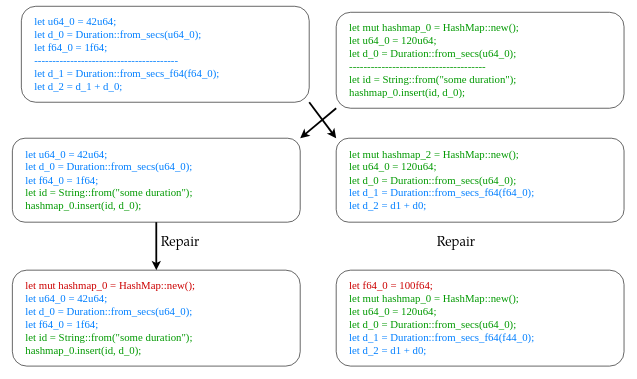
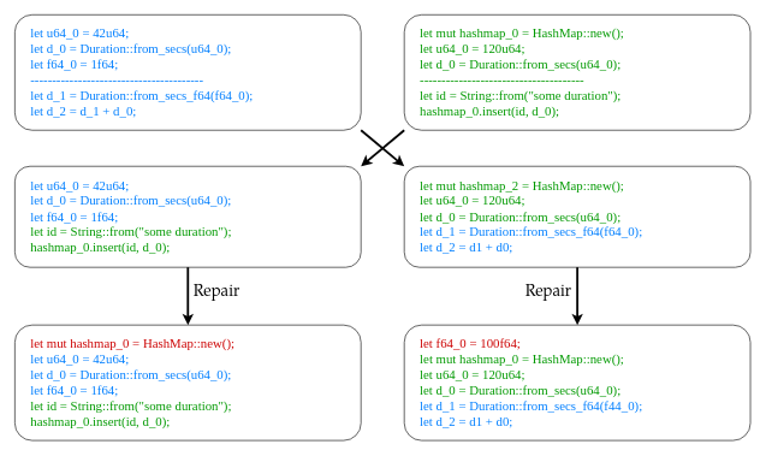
  <mxCell id="0" />
  <mxCell id="1" parent="0" />
- <mxCell id="2" value="&lt;font face=&quot;JetBrains Mono&quot;&gt;&lt;font color=&quot;#007fff&quot;&gt;&lt;font style=&quot;font-size: 18px&quot;&gt;let u64_0 = 42u64;&lt;br&gt;let d_0 = Duration::from_secs(u64_0);&lt;br&gt;let f64_0 = 1f64;&lt;br&gt;----------------------------------------&lt;br&gt;&lt;/font&gt;&lt;font style=&quot;font-size: 18px&quot;&gt;let d_1 = Duration::from_secs_f64(f64_0);&lt;br&gt;&lt;/font&gt;&lt;font style=&quot;font-size: 18px&quot;&gt;let d_2 = d_1 + d_0;&lt;/font&gt;&lt;/font&gt;&lt;br&gt;&lt;/font&gt;" style="rounded=1;whiteSpace=wrap;html=1;align=left;spacingLeft=20;" parent="1" vertex="1"><mxGeometry x="35" y="10" width="480" height="160" as="geometry" /></mxCell>
+ <mxCell id="2" value="&lt;font face=&quot;JetBrains Mono&quot;&gt;&lt;font color=&quot;#007fff&quot;&gt;&lt;font style=&quot;font-size: 18px&quot;&gt;let u64_0 = 42u64;&lt;br&gt;let d_0 = Duration::from_secs(u64_0);&lt;br&gt;let f64_0 = 1f64;&lt;br&gt;----------------------------------------&lt;br&gt;&lt;/font&gt;&lt;font style=&quot;font-size: 18px&quot;&gt;let d_1 = Duration::from_secs_f64(f64_0);&lt;br&gt;&lt;/font&gt;&lt;font style=&quot;font-size: 18px&quot;&gt;let d_2 = d_1 + d_0;&lt;/font&gt;&lt;/font&gt;&lt;br&gt;&lt;/font&gt;" style="rounded=1;whiteSpace=wrap;html=1;align=left;spacingLeft=20;" parent="1" vertex="1"><mxGeometry x="20" y="20" width="480" height="160" as="geometry" /></mxCell>
  <mxCell id="3" value="&lt;font face=&quot;JetBrains Mono&quot;&gt;&lt;font style=&quot;font-size: 18px&quot; color=&quot;#009900&quot;&gt;let mut hashmap_0 = HashMap::new();&lt;br&gt;let u64_0 = 120u64;&lt;br&gt;let d_0 = Duration::from_secs(u64_0);&lt;br&gt;--------------------------------------&lt;br&gt;let id = String::from(&quot;some duration&quot;);&lt;br&gt;hashmap_0.insert(id, d_0);&lt;/font&gt;&lt;br&gt;&lt;/font&gt;" style="rounded=1;whiteSpace=wrap;html=1;align=left;spacingLeft=20;" parent="1" vertex="1"><mxGeometry x="560" y="20" width="480" height="160" as="geometry" /></mxCell>
  <mxCell id="4" value="&lt;font face=&quot;JetBrains Mono&quot;&gt;&lt;font style=&quot;font-size: 18px&quot;&gt;&lt;font color=&quot;#007fff&quot;&gt;&lt;font&gt;let u64_0 = 42u64;&lt;br&gt;let d_0 = Duration::from_secs(u64_0);&lt;br&gt;&lt;/font&gt;let f64_0 = 1f64;&lt;/font&gt;&lt;br&gt;&lt;font color=&quot;#009900&quot;&gt;let id = String::from(&quot;some duration&quot;);&lt;br&gt;hashmap_0.insert(id, d_0);&lt;/font&gt;&lt;/font&gt;&lt;br&gt;&lt;/font&gt;" style="rounded=1;whiteSpace=wrap;html=1;align=left;spacingLeft=20;shadow=0;" parent="1" vertex="1"><mxGeometry x="20" y="230" width="480" height="140" as="geometry" /></mxCell>
  <mxCell id="5" value="&lt;font face=&quot;JetBrains Mono&quot;&gt;&lt;font style=&quot;font-size: 18px&quot; color=&quot;#009900&quot;&gt;l&lt;/font&gt;&lt;font style=&quot;font-size: 18px&quot;&gt;&lt;font&gt;&lt;font color=&quot;#009900&quot;&gt;et mut hashmap_2 = HashMap::new();&lt;br&gt;let u64_0 = 120u64;&lt;br&gt;let d_0 = Duration::from_secs(u64_0);&lt;/font&gt;&lt;br&gt;&lt;font color=&quot;#007fff&quot;&gt;let d_1 = Duration::from_secs_f64(f64_0);&lt;br&gt;&lt;/font&gt;&lt;/font&gt;&lt;font color=&quot;#007fff&quot;&gt;let d_2 = d1 + d0;&lt;/font&gt;&lt;/font&gt;&lt;br&gt;&lt;/font&gt;" style="rounded=1;whiteSpace=wrap;html=1;align=left;spacingLeft=20;" parent="1" vertex="1"><mxGeometry x="560" y="230" width="480" height="140" as="geometry" /></mxCell>
  <mxCell id="6" value="" style="endArrow=classic;html=1;rounded=0;fontSize=18;fontColor=#000000;exitX=0;exitY=1;exitDx=0;exitDy=0;entryX=1;entryY=0;entryDx=0;entryDy=0;strokeWidth=3;" parent="1" source="3" target="4" edge="1"><mxGeometry width="50" height="50" relative="1" as="geometry"><mxPoint x="490" y="450" as="sourcePoint" /><mxPoint x="540" y="400" as="targetPoint" /></mxGeometry></mxCell>
  <mxCell id="7" value="" style="endArrow=classic;html=1;rounded=0;fontSize=18;fontColor=#000000;strokeWidth=3;exitX=1;exitY=1;exitDx=0;exitDy=0;entryX=0;entryY=0;entryDx=0;entryDy=0;strokeColor=#000000;" parent="1" source="2" target="5" edge="1"><mxGeometry width="50" height="50" relative="1" as="geometry"><mxPoint x="380" y="470" as="sourcePoint" /><mxPoint x="430" y="420" as="targetPoint" /></mxGeometry></mxCell>
  <mxCell id="8" value="" style="endArrow=classic;html=1;rounded=0;fontSize=18;fontColor=#007FFF;strokeColor=#000000;strokeWidth=3;exitX=0.5;exitY=1;exitDx=0;exitDy=0;entryX=0.5;entryY=0;entryDx=0;entryDy=0;" parent="1" source="4" target="10" edge="1"><mxGeometry width="50" height="50" relative="1" as="geometry"><mxPoint x="230" y="560" as="sourcePoint" /><mxPoint x="260" y="450" as="targetPoint" /></mxGeometry></mxCell>
+ <mxCell id="9" value="" style="endArrow=classic;html=1;rounded=0;fontSize=18;fontColor=#007FFF;strokeColor=#000000;strokeWidth=3;exitX=0.5;exitY=1;exitDx=0;exitDy=0;entryX=0.5;entryY=0;entryDx=0;entryDy=0;" parent="1" source="5" target="11" edge="1"><mxGeometry width="50" height="50" relative="1" as="geometry"><mxPoint x="850" y="440" as="sourcePoint" /><mxPoint x="800" y="440" as="targetPoint" /></mxGeometry></mxCell>
  <mxCell id="10" value="&lt;font face=&quot;JetBrains Mono&quot;&gt;&lt;font style=&quot;font-size: 18px&quot;&gt;&lt;font&gt;&lt;font color=&quot;#cc0000&quot;&gt;let mut hashmap_0 = HashMap::new();&lt;/font&gt;&lt;br&gt;&lt;font color=&quot;#007fff&quot;&gt;let u64_0 = 42u64;&lt;/font&gt;&lt;br&gt;&lt;font color=&quot;#007fff&quot;&gt;let d_0 = Duration::from_secs(u64_0);&lt;/font&gt;&lt;br&gt;&lt;/font&gt;&lt;font color=&quot;#007fff&quot;&gt;let f64_0 = 1f64;&lt;/font&gt;&lt;br&gt;&lt;font color=&quot;#009900&quot;&gt;let id = String::from(&quot;some duration&quot;);&lt;br&gt;hashmap_0.insert(id, d_0);&lt;/font&gt;&lt;/font&gt;&lt;br&gt;&lt;/font&gt;" style="rounded=1;whiteSpace=wrap;html=1;align=left;spacingLeft=20;shadow=0;" parent="1" vertex="1"><mxGeometry x="20" y="450" width="480" height="160" as="geometry" /></mxCell>
  <mxCell id="11" value="&lt;font style=&quot;font-family: &amp;#34;jetbrains mono&amp;#34; ; font-size: 18px&quot;&gt;&lt;font color=&quot;#cc0000&quot;&gt;let f64_0 = 100f64;&lt;/font&gt;&lt;br&gt;&lt;font color=&quot;#009900&quot;&gt;l&lt;/font&gt;&lt;/font&gt;&lt;font style=&quot;font-family: &amp;#34;jetbrains mono&amp;#34; ; font-size: 18px&quot;&gt;&lt;font color=&quot;#009900&quot;&gt;et mut hashmap_0 = HashMap::new();&lt;br&gt;let u64_0 = 120u64;&lt;br&gt;let d_0 = Duration::from_secs(u64_0);&lt;/font&gt;&lt;br&gt;&lt;font color=&quot;#007fff&quot;&gt;let d_1 = Duration::from_secs_f64(f44_0);&lt;br&gt;&lt;/font&gt;&lt;font color=&quot;#007fff&quot;&gt;let d_2 = d1 + d0;&lt;/font&gt;&lt;/font&gt;&lt;font face=&quot;JetBrains Mono&quot;&gt;&lt;br&gt;&lt;/font&gt;" style="rounded=1;whiteSpace=wrap;html=1;align=left;spacingLeft=20;shadow=0;" parent="1" vertex="1"><mxGeometry x="560" y="450" width="480" height="160" as="geometry" /></mxCell>
  <mxCell id="12" value="&lt;font color=&quot;#000000&quot; style=&quot;font-size: 22px;&quot;&gt;Repair&lt;/font&gt;" style="text;html=1;strokeColor=none;fillColor=none;align=center;verticalAlign=middle;whiteSpace=wrap;rounded=0;shadow=0;labelBackgroundColor=none;fontSize=22;fontColor=#CC0000;fontFamily=TeX Gyre Pagella;" parent="1" vertex="1"><mxGeometry x="270" y="390" width="60" height="30" as="geometry" /></mxCell>
  <mxCell id="13" value="&lt;font color=&quot;#000000&quot; style=&quot;font-size: 22px;&quot;&gt;Repair&lt;/font&gt;" style="text;html=1;strokeColor=none;fillColor=none;align=center;verticalAlign=middle;whiteSpace=wrap;rounded=0;shadow=0;labelBackgroundColor=none;fontSize=22;fontColor=#CC0000;fontFamily=TeX Gyre Pagella;" parent="1" vertex="1"><mxGeometry x="730" y="390" width="60" height="30" as="geometry" /></mxCell>
